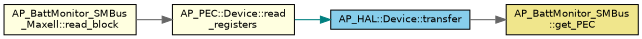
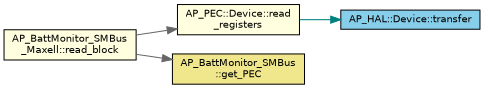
  digraph {
    rankdir=LR
    node [color=black fillcolor=lightyellow fontname=Helvetica fontsize=10 shape=record style=filled]
    edge [color=gray40 fontname=Helvetica fontsize=10 labelfontname=Helvetica labelfontsize=10 style=solid]
    n1 [fontcolor=black height=0.2 label="AP_BattMonitor_SMBus\l_Maxell::read_block" width=0.4]
    n2 [height=0.2 label="AP_PEC::Device::read\l_registers" width=0.4]
    n3 [fillcolor=khaki height=0.2 label="AP_BattMonitor_SMBus\l::get_PEC" width=0.4]
    n4 [fillcolor=skyblue height=0.2 label="AP_HAL::Device::transfer" width=0.4]
    n1 -> n2
-   n4 -> n3
+   n1 -> n3
    n2 -> n4 [color=teal]
  }
